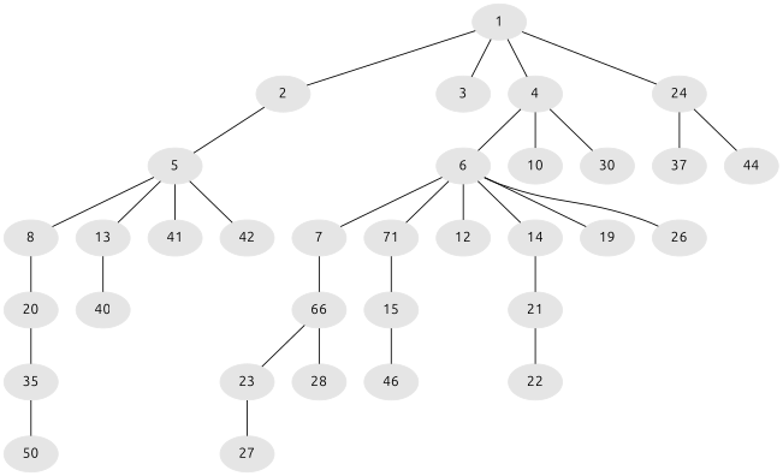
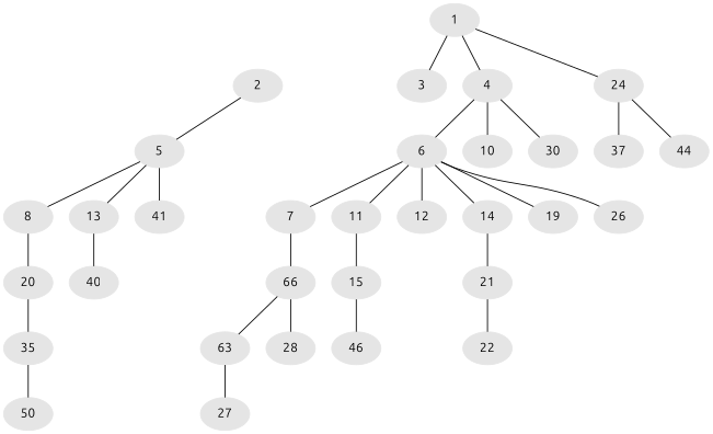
  graph {
    fontname=Ubuntu
    node [color=gray90 fontname=Ubuntu style=filled]
    edge [fontname=Ubuntu]
    1 [super="+17"]
    2
    3
    4 [super="+33"]
    24 [super="+25"]
    5 [super="+38"]
    6 [super="+9"]
    10
    30
    37
    44
    8
    13 [super="+39"]
    41
-   42
    7 [super="+18"]
-   11 [label=71]
+   11
    12 [super="+36"]
    14 [super="+43"]
    19 [super="+48"]
    26 [super="+34"]
    20
    40
    n24 [label=66 super="+49"]
    15 [super="+45"]
    21 [super="+29"]
-   23 [super="+31"]
+   23 [super="+31" label=63]
    28 [super="+32"]
    35 [super="+47"]
    46
    22
    27
    50
-   1 -- 2
    1 -- 3
    1 -- 4
    1 -- 24
    2 -- 5
    4 -- 6
    4 -- 10
    4 -- 30
    24 -- 37
    24 -- 44
    5 -- 8
    5 -- 13
    5 -- 41
-   5 -- 42
    6 -- 7
    6 -- 11
    6 -- 12
    6 -- 14
    6 -- 19
    6 -- 26
    8 -- 20
    13 -- 40
    7 -- n24
    11 -- 15
    14 -- 21
    20 -- 35
    n24 -- 23
    n24 -- 28
    15 -- 46
    21 -- 22
    23 -- 27
    35 -- 50
  }
